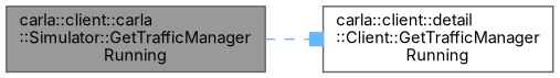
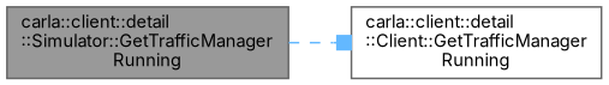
  digraph {
    rankdir=LR
    fontname=Inter
    node [fontname=Inter fontsize=10 shape=box style=filled]
-   n1 [color=gray40 fillcolor=grey60 fontcolor=black height=0.2 label="carla::client::carla\l::Simulator::GetTrafficManager\lRunning" width=0.4]
+   n1 [color=gray40 fillcolor=grey60 fontcolor=black height=0.2 label="carla::client::detail\l::Simulator::GetTrafficManager\lRunning" width=0.4]
    n2 [color=grey40 fillcolor=white height=0.2 label="carla::client::detail\l::Client::GetTrafficManager\lRunning" width=0.4]
    n1 -> n2 [color=steelblue1 fontname=Inter fontsize=10 labelfontname=Helvetica labelfontsize=10 style=dashed arrowhead=box]
  }
